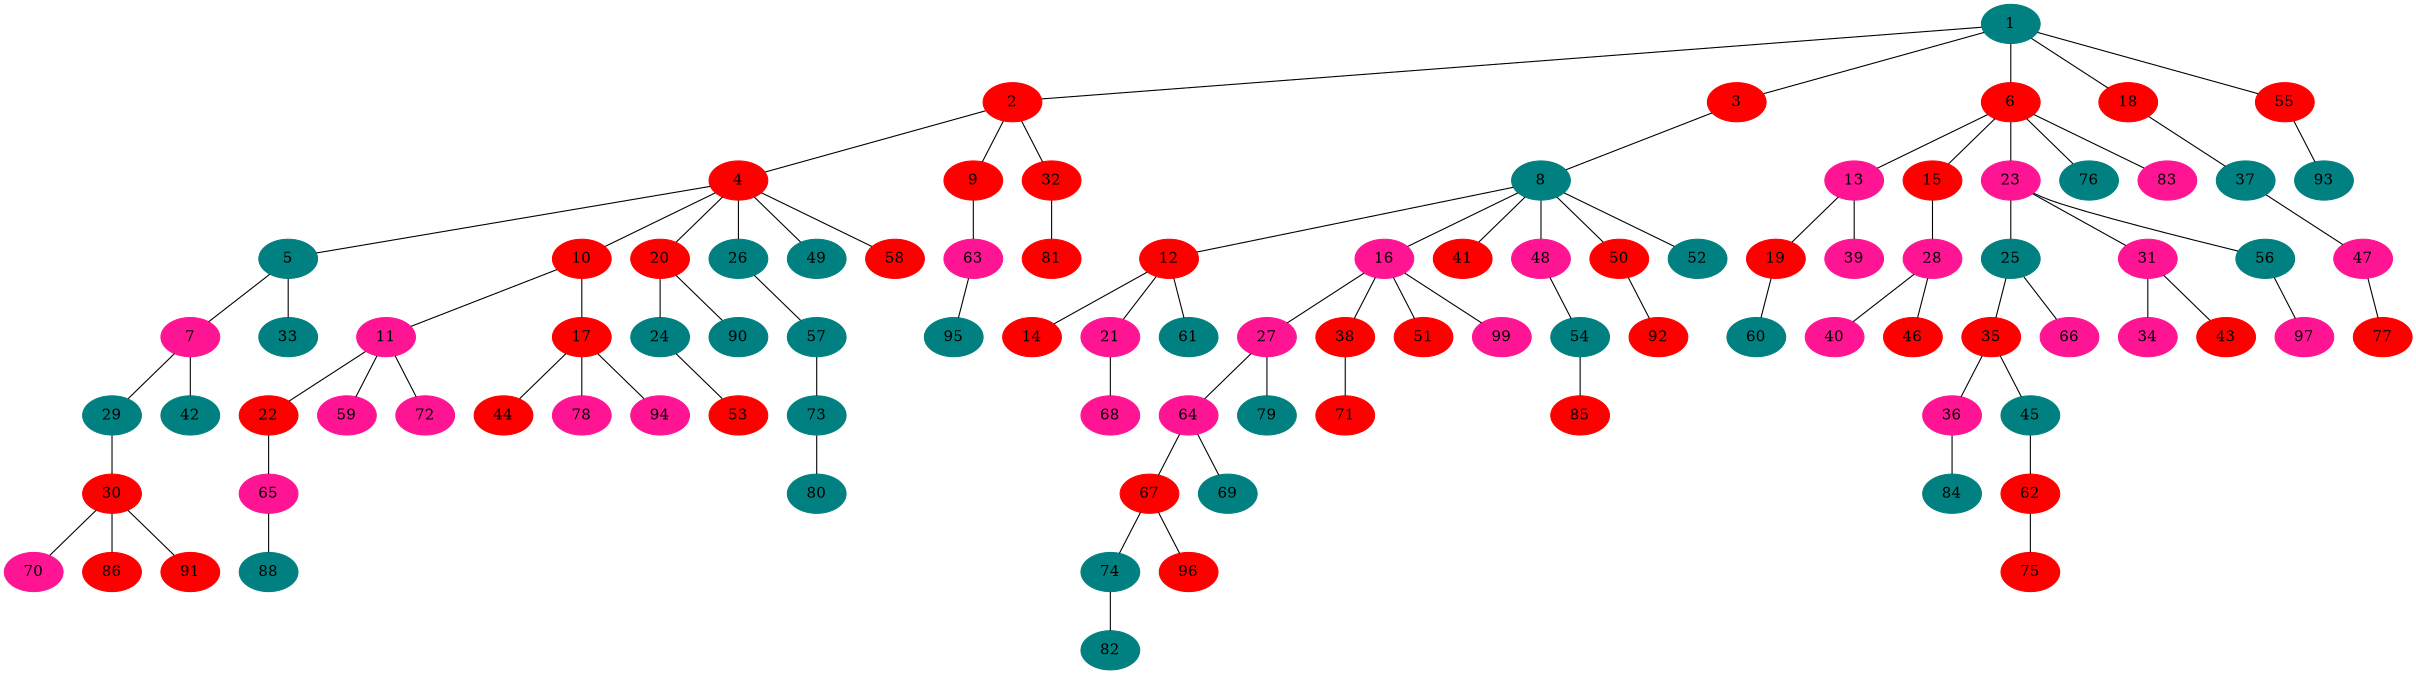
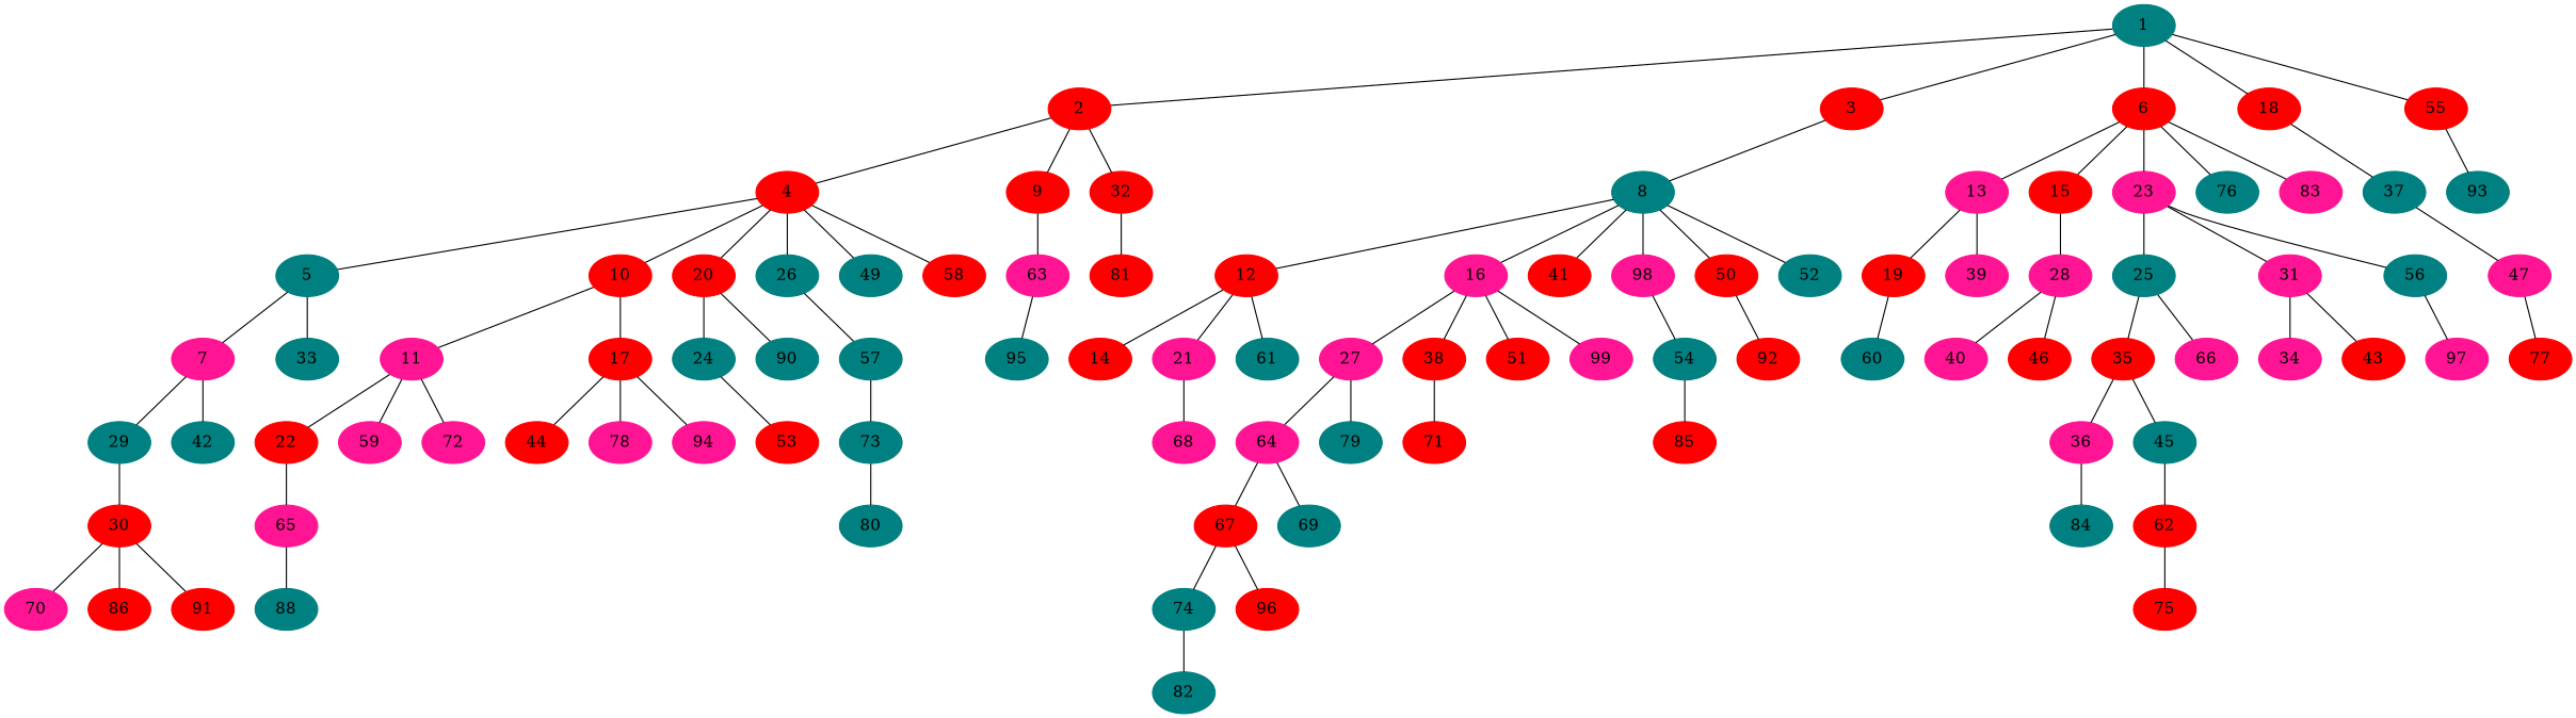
  graph {
    node [color=red style=filled]
    1 [color=teal]
    2
    3
    6
    18
    55
    4
    9
    32
    8 [color=teal]
    13 [color=deeppink]
    15
    23 [color=deeppink]
    76 [color=teal]
    83 [color=deeppink]
    37 [color=teal]
    93 [color=teal]
    5 [color=teal]
    10
    20
    26 [color=teal]
    49 [color=teal]
    58
    63 [color=deeppink]
    81
    12
    16 [color=deeppink]
    41
-   48 [color=deeppink]
+   48 [color=deeppink label=98]
    50
    52 [color=teal]
    7 [color=deeppink]
    33 [color=teal]
    11 [color=deeppink]
    17
    24 [color=teal]
    90 [color=teal]
    57 [color=teal]
    29 [color=teal]
    42 [color=teal]
    19
    39 [color=deeppink]
    28 [color=deeppink]
    25 [color=teal]
    31 [color=deeppink]
    56 [color=teal]
    30
    14
    21 [color=deeppink]
    61 [color=teal]
    27 [color=deeppink]
    38
    51
    n54 [color=deeppink label=99]
    54 [color=teal]
    92
    95 [color=teal]
    22
    59 [color=deeppink]
    72 [color=deeppink]
    44
    78 [color=deeppink]
    94 [color=deeppink]
    65 [color=deeppink]
    68 [color=deeppink]
    60 [color=teal]
    40 [color=deeppink]
    46
    64 [color=deeppink]
    79 [color=teal]
    71
    47 [color=deeppink]
    53
    88 [color=teal]
    35
    66 [color=deeppink]
    34 [color=deeppink]
    43
    n79 [color=deeppink label=97]
    36 [color=deeppink]
    45 [color=teal]
    73 [color=teal]
    67
    69 [color=teal]
    70 [color=deeppink]
    86
    91
    84 [color=teal]
    62
    77
    75
    85
    80 [color=teal]
    74 [color=teal]
    96
    82 [color=teal]
    1 -- 2
    1 -- 3
    1 -- 6
    1 -- 18
    1 -- 55
    2 -- 4
    2 -- 9
    2 -- 32
    3 -- 8
    6 -- 13
    6 -- 15
    6 -- 23
    6 -- 76
    6 -- 83
    18 -- 37
    55 -- 93
    4 -- 5
    4 -- 10
    4 -- 20
    4 -- 26
    4 -- 49
    4 -- 58
    9 -- 63
    32 -- 81
    8 -- 12
    8 -- 16
    8 -- 41
    8 -- 48
    8 -- 50
    8 -- 52
    13 -- 19
    13 -- 39
    15 -- 28
    23 -- 25
    23 -- 31
    23 -- 56
    37 -- 47
    5 -- 7
    5 -- 33
    10 -- 11
    10 -- 17
    20 -- 24
    20 -- 90
    26 -- 57
    63 -- 95
    12 -- 14
    12 -- 21
    12 -- 61
    16 -- 27
    16 -- 38
    16 -- 51
    16 -- n54
    48 -- 54
    50 -- 92
    7 -- 29
    7 -- 42
    11 -- 22
    11 -- 59
    11 -- 72
    17 -- 44
    17 -- 78
    17 -- 94
    24 -- 53
    57 -- 73
    29 -- 30
    19 -- 60
    28 -- 40
    28 -- 46
    25 -- 35
    25 -- 66
    31 -- 34
    31 -- 43
    56 -- n79
    30 -- 70
    30 -- 86
    30 -- 91
    21 -- 68
    27 -- 64
    27 -- 79
    38 -- 71
    54 -- 85
    22 -- 65
    65 -- 88
    64 -- 67
    64 -- 69
    47 -- 77
    35 -- 36
    35 -- 45
    36 -- 84
    45 -- 62
    73 -- 80
    67 -- 74
    67 -- 96
    62 -- 75
    74 -- 82
  }
